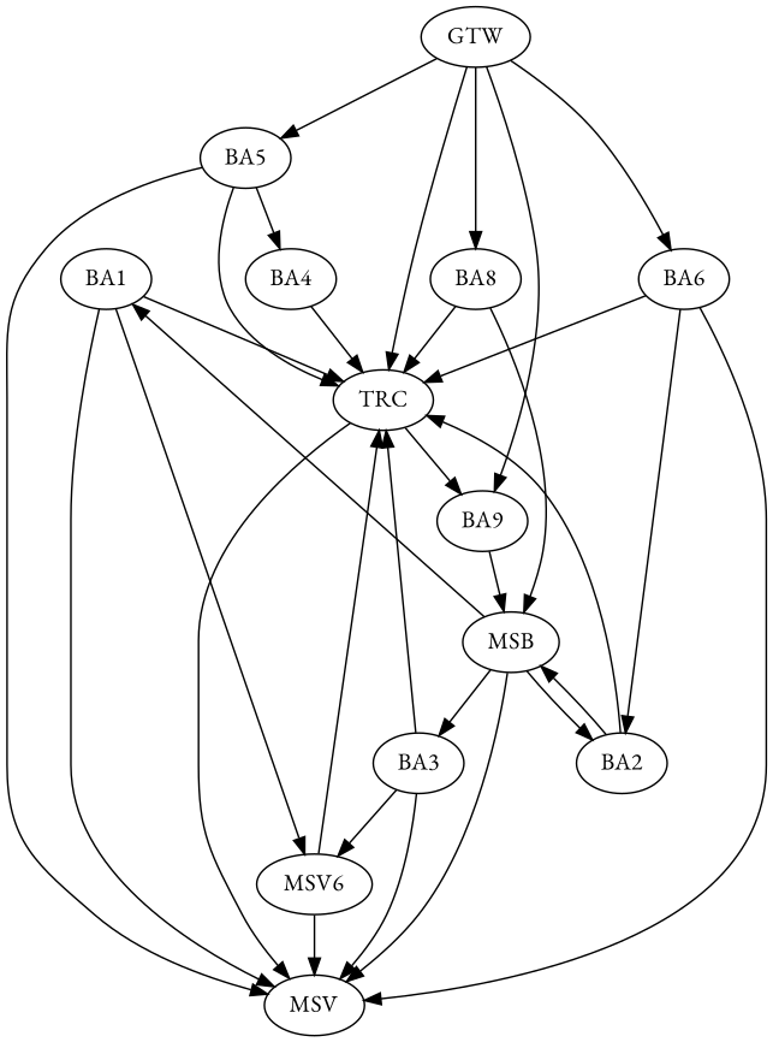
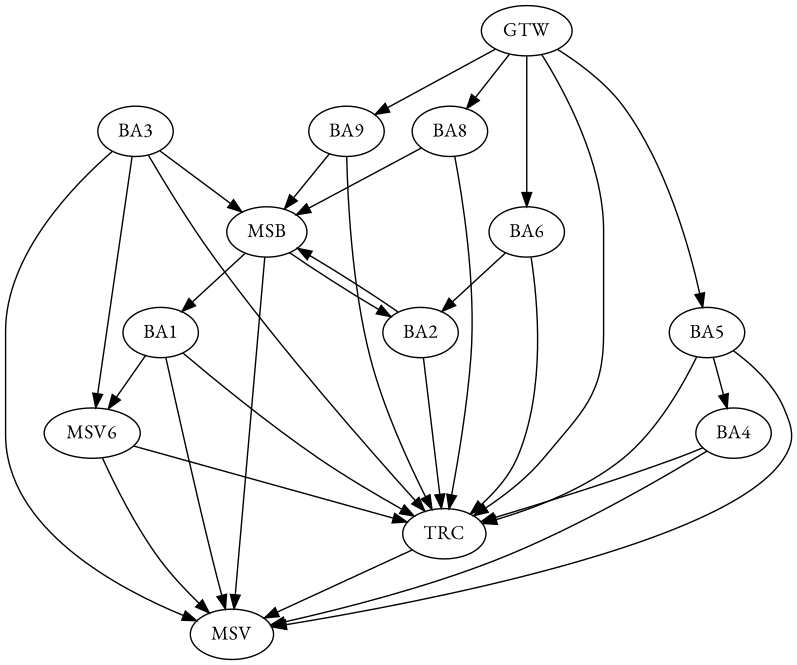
  strict digraph {
    fontname="EB Garamond"
    node [fontname="EB Garamond"]
    edge [fontname="EB Garamond"]
    n1 [label=BA1]
    n2 [label=MSV]
    n3 [label=TRC]
    n4 [label=MSV6]
    n5 [label=BA2]
    n6 [label=MSB]
    n7 [label=BA3]
    n8 [label=BA4]
    n9 [label=BA5]
    n10 [label=BA6]
    n11 [label=BA8]
    n12 [label=BA9]
    n13 [label=GTW]
    n1 -> n2
    n1 -> n3
    n1 -> n4
    n3 -> n2
    n4 -> n2
    n4 -> n3
    n5 -> n3
    n5 -> n6
    n6 -> n1
    n6 -> n2
    n6 -> n5
-   n6 -> n7
+   n7 -> n6
    n7 -> n2
    n7 -> n3
    n7 -> n4
    n8 -> n3
    n9 -> n2
    n9 -> n3
    n9 -> n8
-   n10 -> n2
+   n8 -> n2
    n10 -> n3
    n10 -> n5
    n11 -> n3
    n11 -> n6
-   n3 -> n12
+   n12 -> n3
    n12 -> n6
    n13 -> n3
    n13 -> n9
    n13 -> n10
    n13 -> n11
    n13 -> n12
  }
